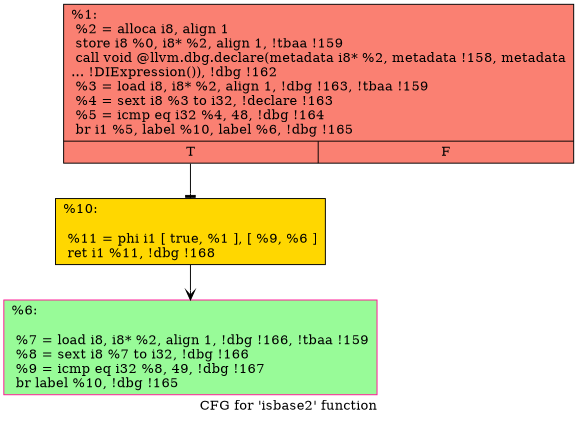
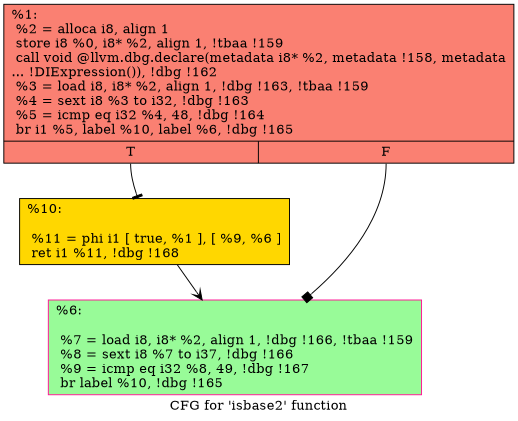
  digraph {
    label="CFG for 'isbase2' function"
    node [color=black shape=record style=filled]
-   n1 [fillcolor=salmon label="{%1:\l  %2 = alloca i8, align 1\l  store i8 %0, i8* %2, align 1, !tbaa !159\l  call void @llvm.dbg.declare(metadata i8* %2, metadata !158, metadata\l... !DIExpression()), !dbg !162\l  %3 = load i8, i8* %2, align 1, !dbg !163, !tbaa !159\l  %4 = sext i8 %3 to i32, !declare !163\l  %5 = icmp eq i32 %4, 48, !dbg !164\l  br i1 %5, label %10, label %6, !dbg !165\l|{<s0>T|<s1>F}}"]
+   n1 [fillcolor=salmon label="{%1:\l  %2 = alloca i8, align 1\l  store i8 %0, i8* %2, align 1, !tbaa !159\l  call void @llvm.dbg.declare(metadata i8* %2, metadata !158, metadata\l... !DIExpression()), !dbg !162\l  %3 = load i8, i8* %2, align 1, !dbg !163, !tbaa !159\l  %4 = sext i8 %3 to i32, !dbg !163\l  %5 = icmp eq i32 %4, 48, !dbg !164\l  br i1 %5, label %10, label %6, !dbg !165\l|{<s0>T|<s1>F}}"]
    n2 [fillcolor=gold label="{%10:\l\l  %11 = phi i1 [ true, %1 ], [ %9, %6 ]\l  ret i1 %11, !dbg !168\l}"]
-   n3 [color=deeppink fillcolor=palegreen label="{%6:\l\l  %7 = load i8, i8* %2, align 1, !dbg !166, !tbaa !159\l  %8 = sext i8 %7 to i32, !dbg !166\l  %9 = icmp eq i32 %8, 49, !dbg !167\l  br label %10, !dbg !165\l}"]
+   n3 [color=deeppink fillcolor=palegreen label="{%6:\l\l  %7 = load i8, i8* %2, align 1, !dbg !166, !tbaa !159\l  %8 = sext i8 %7 to i37, !dbg !166\l  %9 = icmp eq i32 %8, 49, !dbg !167\l  br label %10, !dbg !165\l}"]
    n1 -> n2 [arrowhead=tee tailport=s0]
+   n1 -> n3 [arrowhead=box tailport=s1]
    n2 -> n3 [arrowhead=vee]
  }
